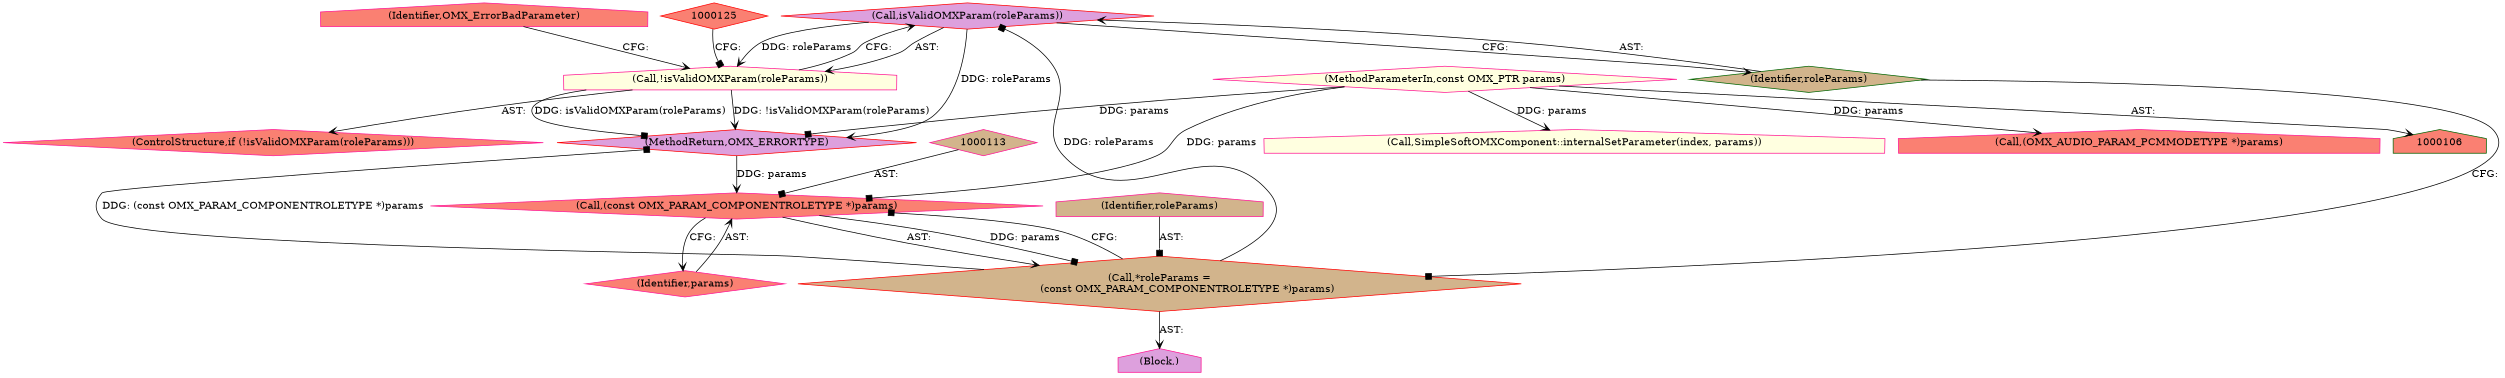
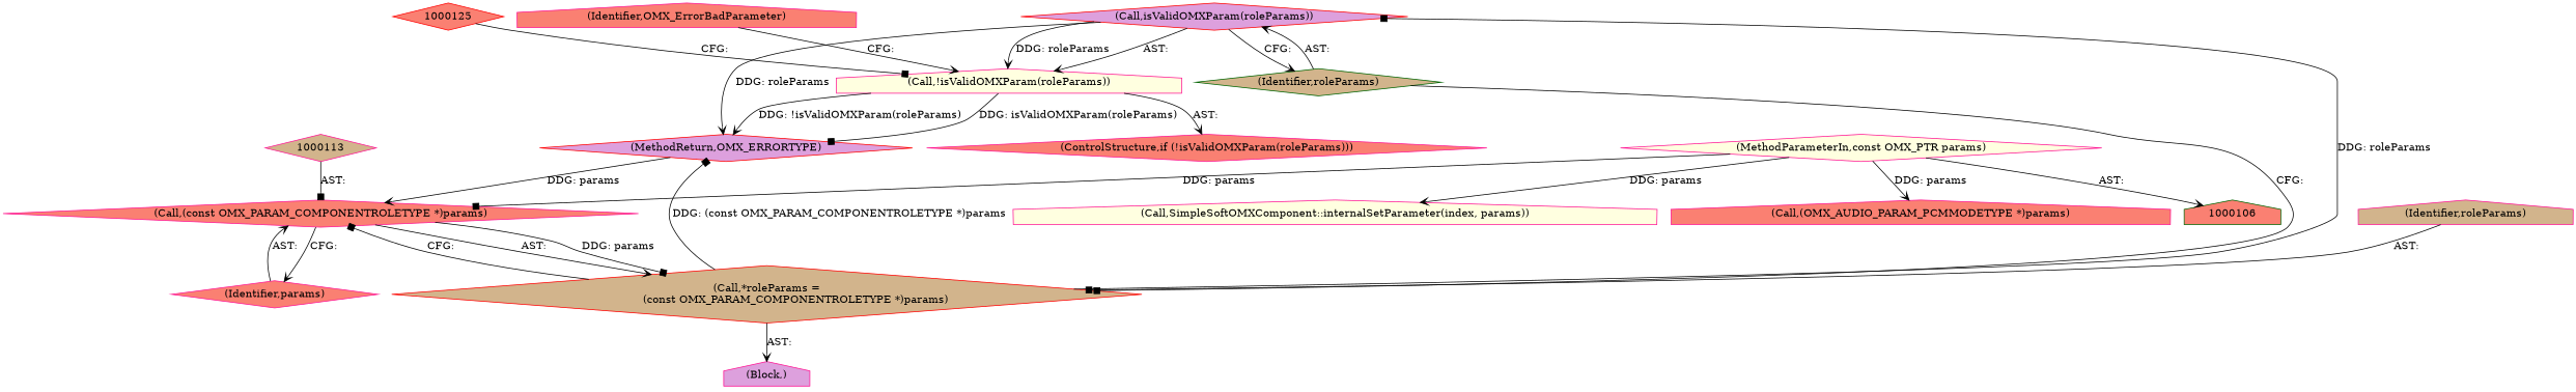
  digraph {
    node [color=deeppink fillcolor=salmon shape=diamond style=filled]
    edge [arrowhead=vee]
    n1 [color=red fillcolor=plum label="(Call,isValidOMXParam(roleParams))"]
    n2 [fillcolor=lightyellow label="(Call,!isValidOMXParam(roleParams))" shape=house]
    n3 [color=red fillcolor=plum label="(MethodReturn,OMX_ERRORTYPE)"]
    n4 [color=darkgreen fillcolor=tan label="(Identifier,roleParams)"]
    n5 [label="(ControlStructure,if (!isValidOMXParam(roleParams)))"]
    n6 [label="(Call,(const OMX_PARAM_COMPONENTROLETYPE *)params)"]
    n7 [color=red fillcolor=tan label="(Call,*roleParams =\n                 (const OMX_PARAM_COMPONENTROLETYPE *)params)"]
    n8 [fillcolor=plum label="(Block,)" shape=house]
    n9 [label="(Identifier,params)"]
    n10 [fillcolor=lightyellow label="(MethodParameterIn,const OMX_PTR params)"]
    n11 [fillcolor=lightyellow label="(Call,SimpleSoftOMXComponent::internalSetParameter(index, params))" shape=house]
    n12 [label="(Call,(OMX_AUDIO_PARAM_PCMMODETYPE *)params)" shape=house]
    n13 [color=darkgreen label=1000106 shape=house]
    n14 [label="(Identifier,OMX_ErrorBadParameter)" shape=house]
    n15 [fillcolor=tan label="(Identifier,roleParams)" shape=house]
    1000113 [fillcolor=tan]
    1000125 [color=red]
    n1 -> n2 [label="AST: "]
    n1 -> n2 [label="DDG: roleParams"]
    n1 -> n3 [label="DDG: roleParams"]
    n1 -> n4 [label="CFG: "]
-   n2 -> n1 [label="CFG: "]
    n2 -> n3 [arrowhead=box label="DDG: isValidOMXParam(roleParams)"]
    n2 -> n3 [label="DDG: !isValidOMXParam(roleParams)"]
    n2 -> n5 [label="AST: "]
    n3 -> n6 [label="DDG: params"]
    n4 -> n1 [label="AST: "]
    n4 -> n7 [arrowhead=box label="CFG: "]
    n6 -> n7 [label="AST: "]
    n6 -> n7 [arrowhead=box label="DDG: params"]
    n6 -> n9 [label="CFG: "]
    n7 -> n1 [arrowhead=box label="DDG: roleParams"]
    n7 -> n3 [arrowhead=box label="DDG: (const OMX_PARAM_COMPONENTROLETYPE *)params"]
    n7 -> n6 [arrowhead=box label="CFG: "]
    n7 -> n8 [label="AST: "]
    n9 -> n6 [label="AST: "]
-   n10 -> n3 [arrowhead=box label="DDG: params"]
    n10 -> n6 [arrowhead=box label="DDG: params"]
    n10 -> n11 [label="DDG: params"]
    n10 -> n12 [label="DDG: params"]
    n10 -> n13 [label="AST: "]
    n14 -> n2 [label="CFG: "]
    n15 -> n7 [arrowhead=box label="AST: "]
    1000113 -> n6 [arrowhead=box label="AST: "]
    1000125 -> n2 [arrowhead=box label="CFG: "]
  }
